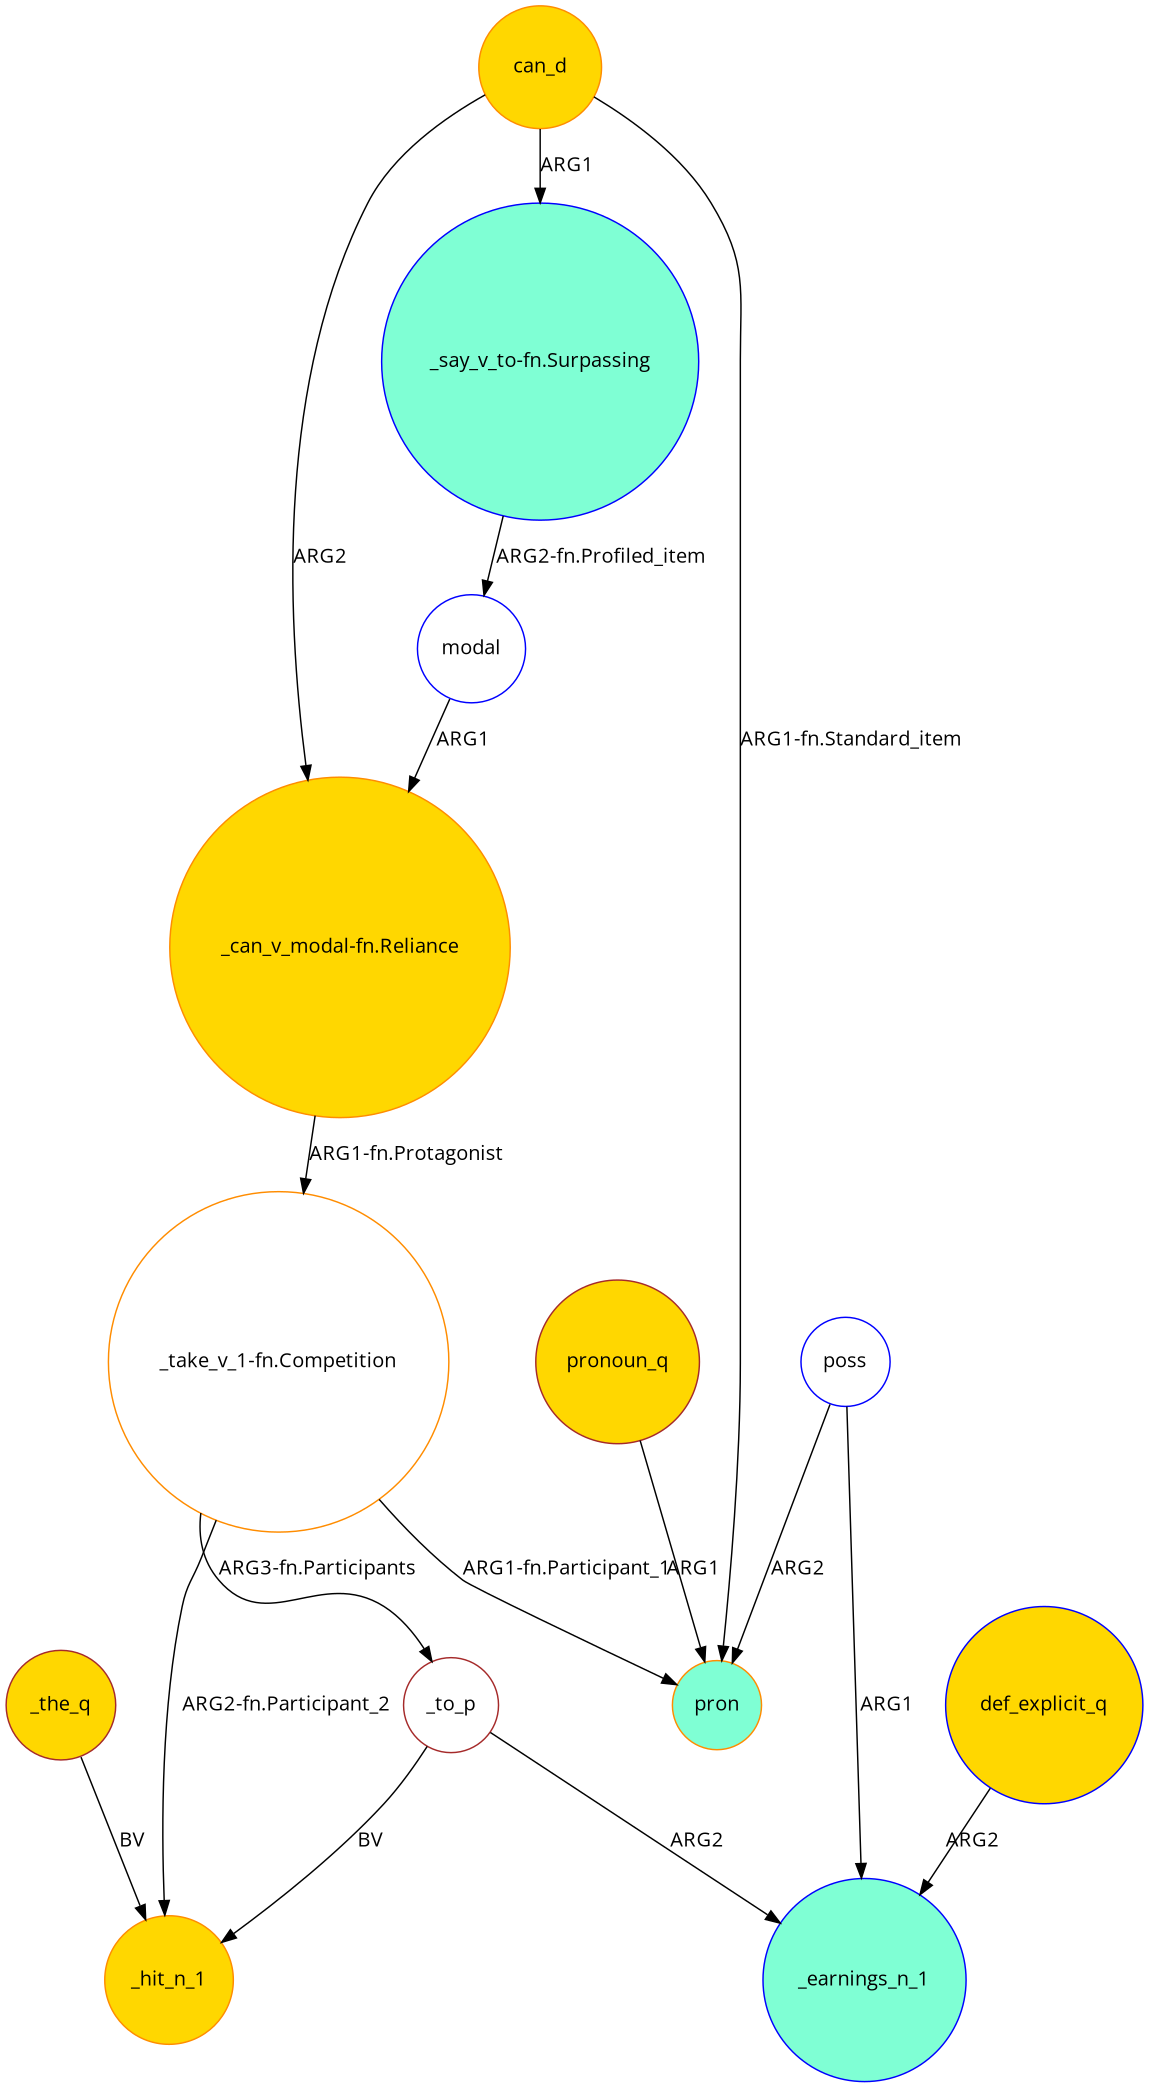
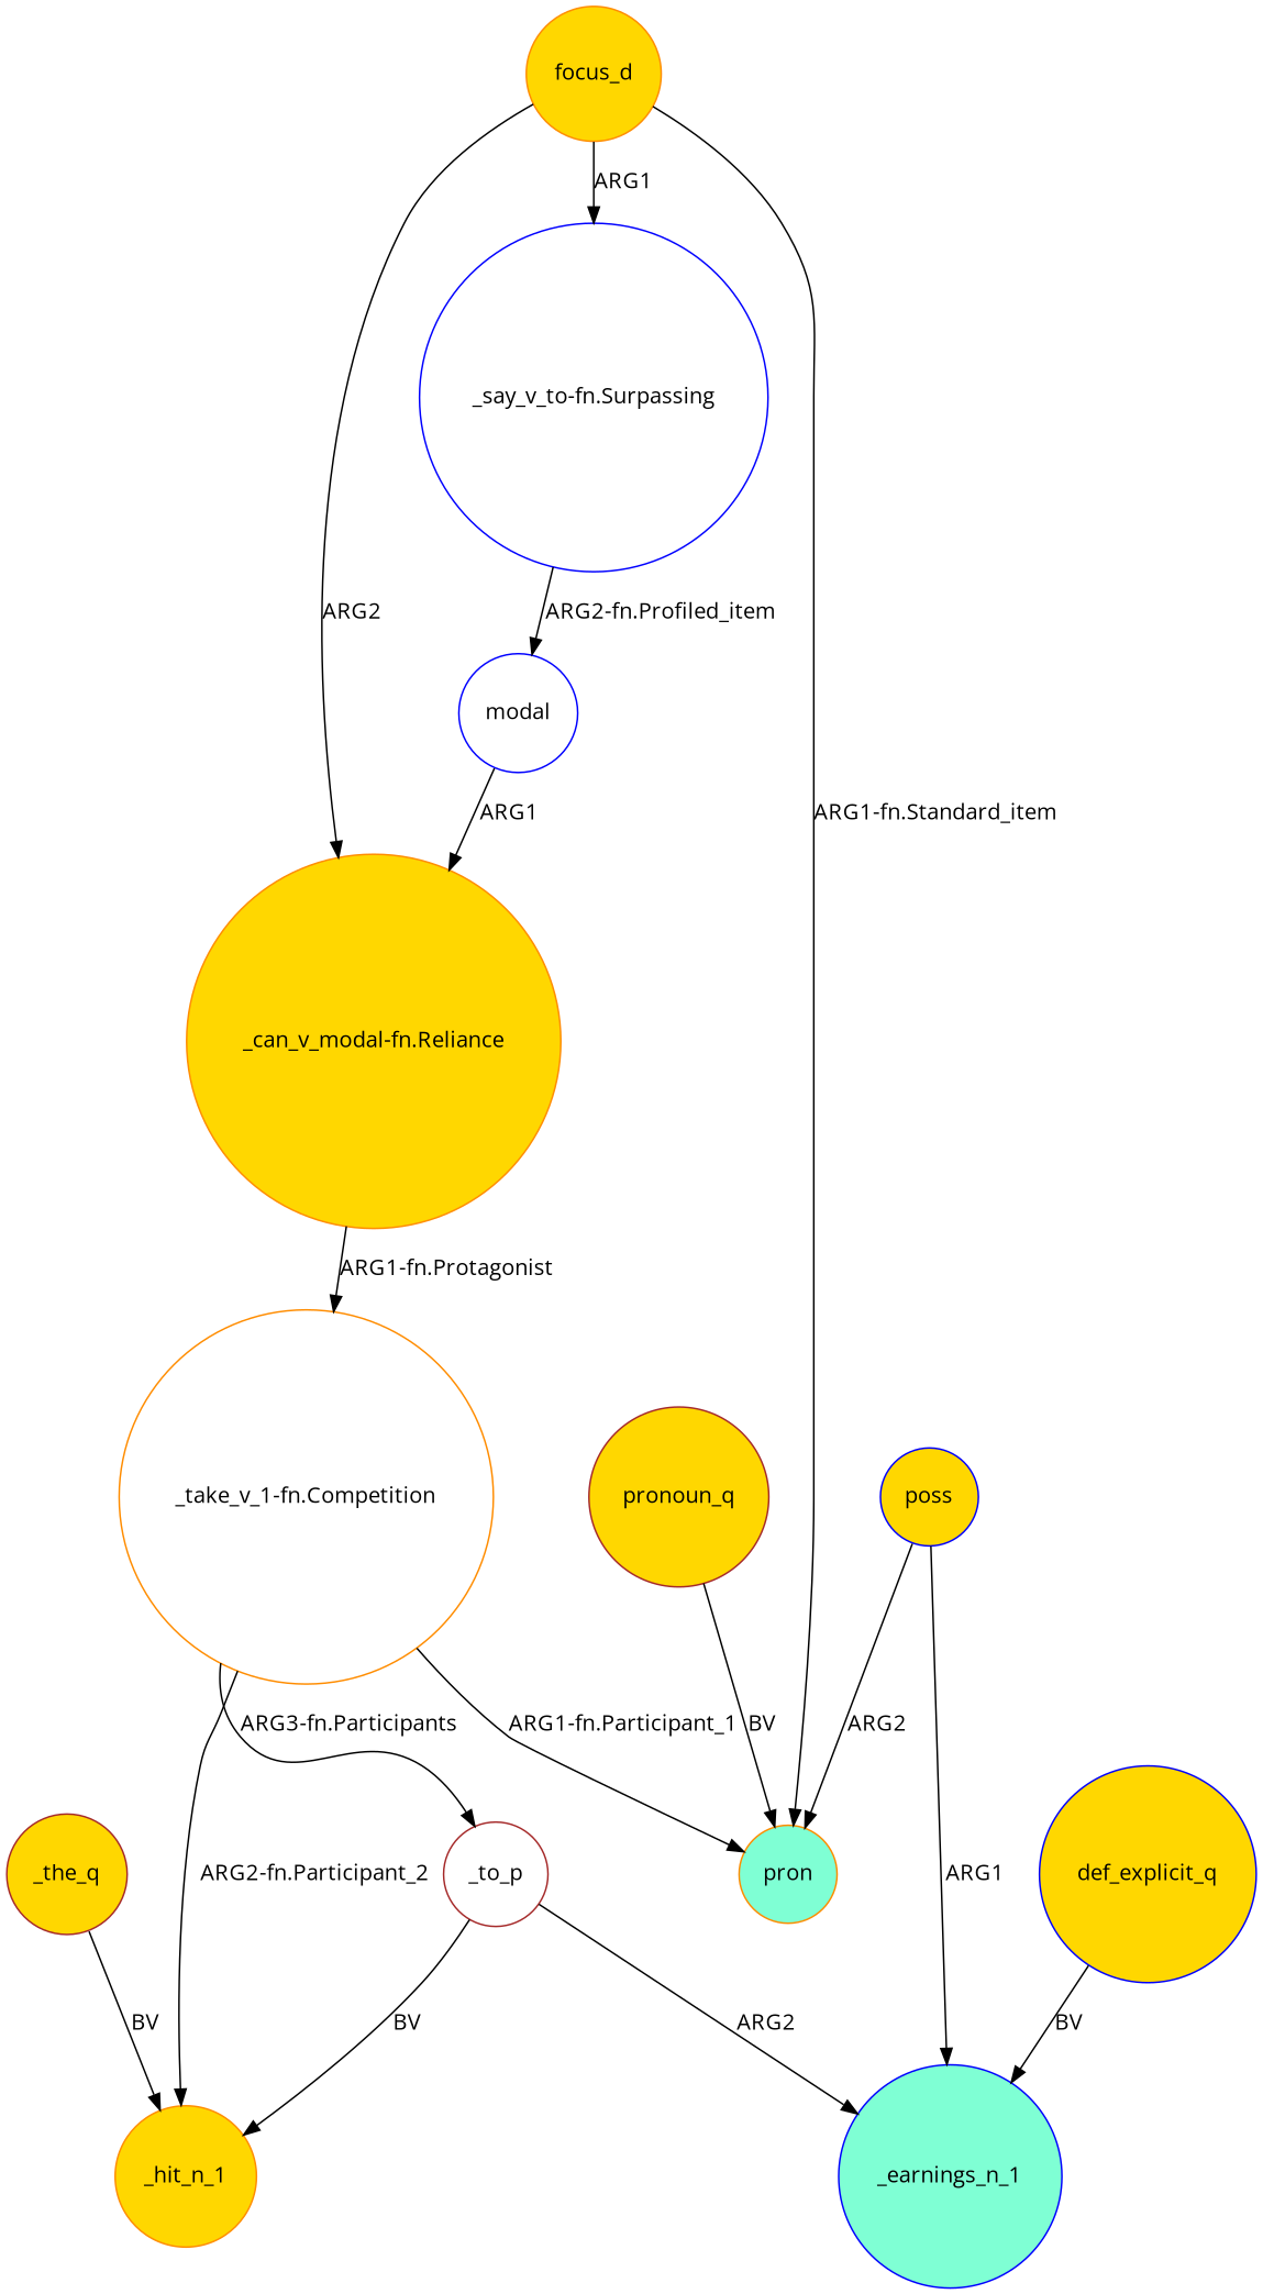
  digraph {
    fontname="Open Sans"
    node [color=blue fillcolor=gold fontname="Open Sans" shape=circle style=filled]
    edge [fontname="Open Sans"]
-   "_say_v_to-fn.Surpassing" [fillcolor=aquamarine]
-   focus_d [color=darkorange label=can_d]
+   "_say_v_to-fn.Surpassing" [fillcolor=white]
+   focus_d [color=darkorange]
    "_can_v_modal-fn.Reliance" [color=darkorange]
    pron [color=darkorange fillcolor=aquamarine]
    n5 [fillcolor=white label=modal]
    "_take_v_1-fn.Competition" [color=darkorange fillcolor=white]
    _to_p [color=brown fillcolor=white]
    _hit_n_1 [color=darkorange]
    _earnings_n_1 [fillcolor=aquamarine]
    def_explicit_q
-   poss [fillcolor=white]
+   poss
    _the_q [color=brown]
    pronoun_q [color=brown]
    "_say_v_to-fn.Surpassing" -> n5 [label="ARG2-fn.Profiled_item"]
    focus_d -> "_say_v_to-fn.Surpassing" [label=ARG1]
    focus_d -> "_can_v_modal-fn.Reliance" [label=ARG2]
    focus_d -> pron [label="ARG1-fn.Standard_item"]
    "_can_v_modal-fn.Reliance" -> "_take_v_1-fn.Competition" [label="ARG1-fn.Protagonist"]
    n5 -> "_can_v_modal-fn.Reliance" [label=ARG1]
    "_take_v_1-fn.Competition" -> pron [label="ARG1-fn.Participant_1"]
    "_take_v_1-fn.Competition" -> _to_p [label="ARG3-fn.Participants"]
    "_take_v_1-fn.Competition" -> _hit_n_1 [label="ARG2-fn.Participant_2"]
    _to_p -> _hit_n_1 [label=BV]
    _to_p -> _earnings_n_1 [label=ARG2]
-   def_explicit_q -> _earnings_n_1 [label=ARG2]
+   def_explicit_q -> _earnings_n_1 [label=BV]
    poss -> pron [label=ARG2]
    poss -> _earnings_n_1 [label=ARG1]
    _the_q -> _hit_n_1 [label=BV]
-   pronoun_q -> pron [label=ARG1]
+   pronoun_q -> pron [label=BV]
  }
